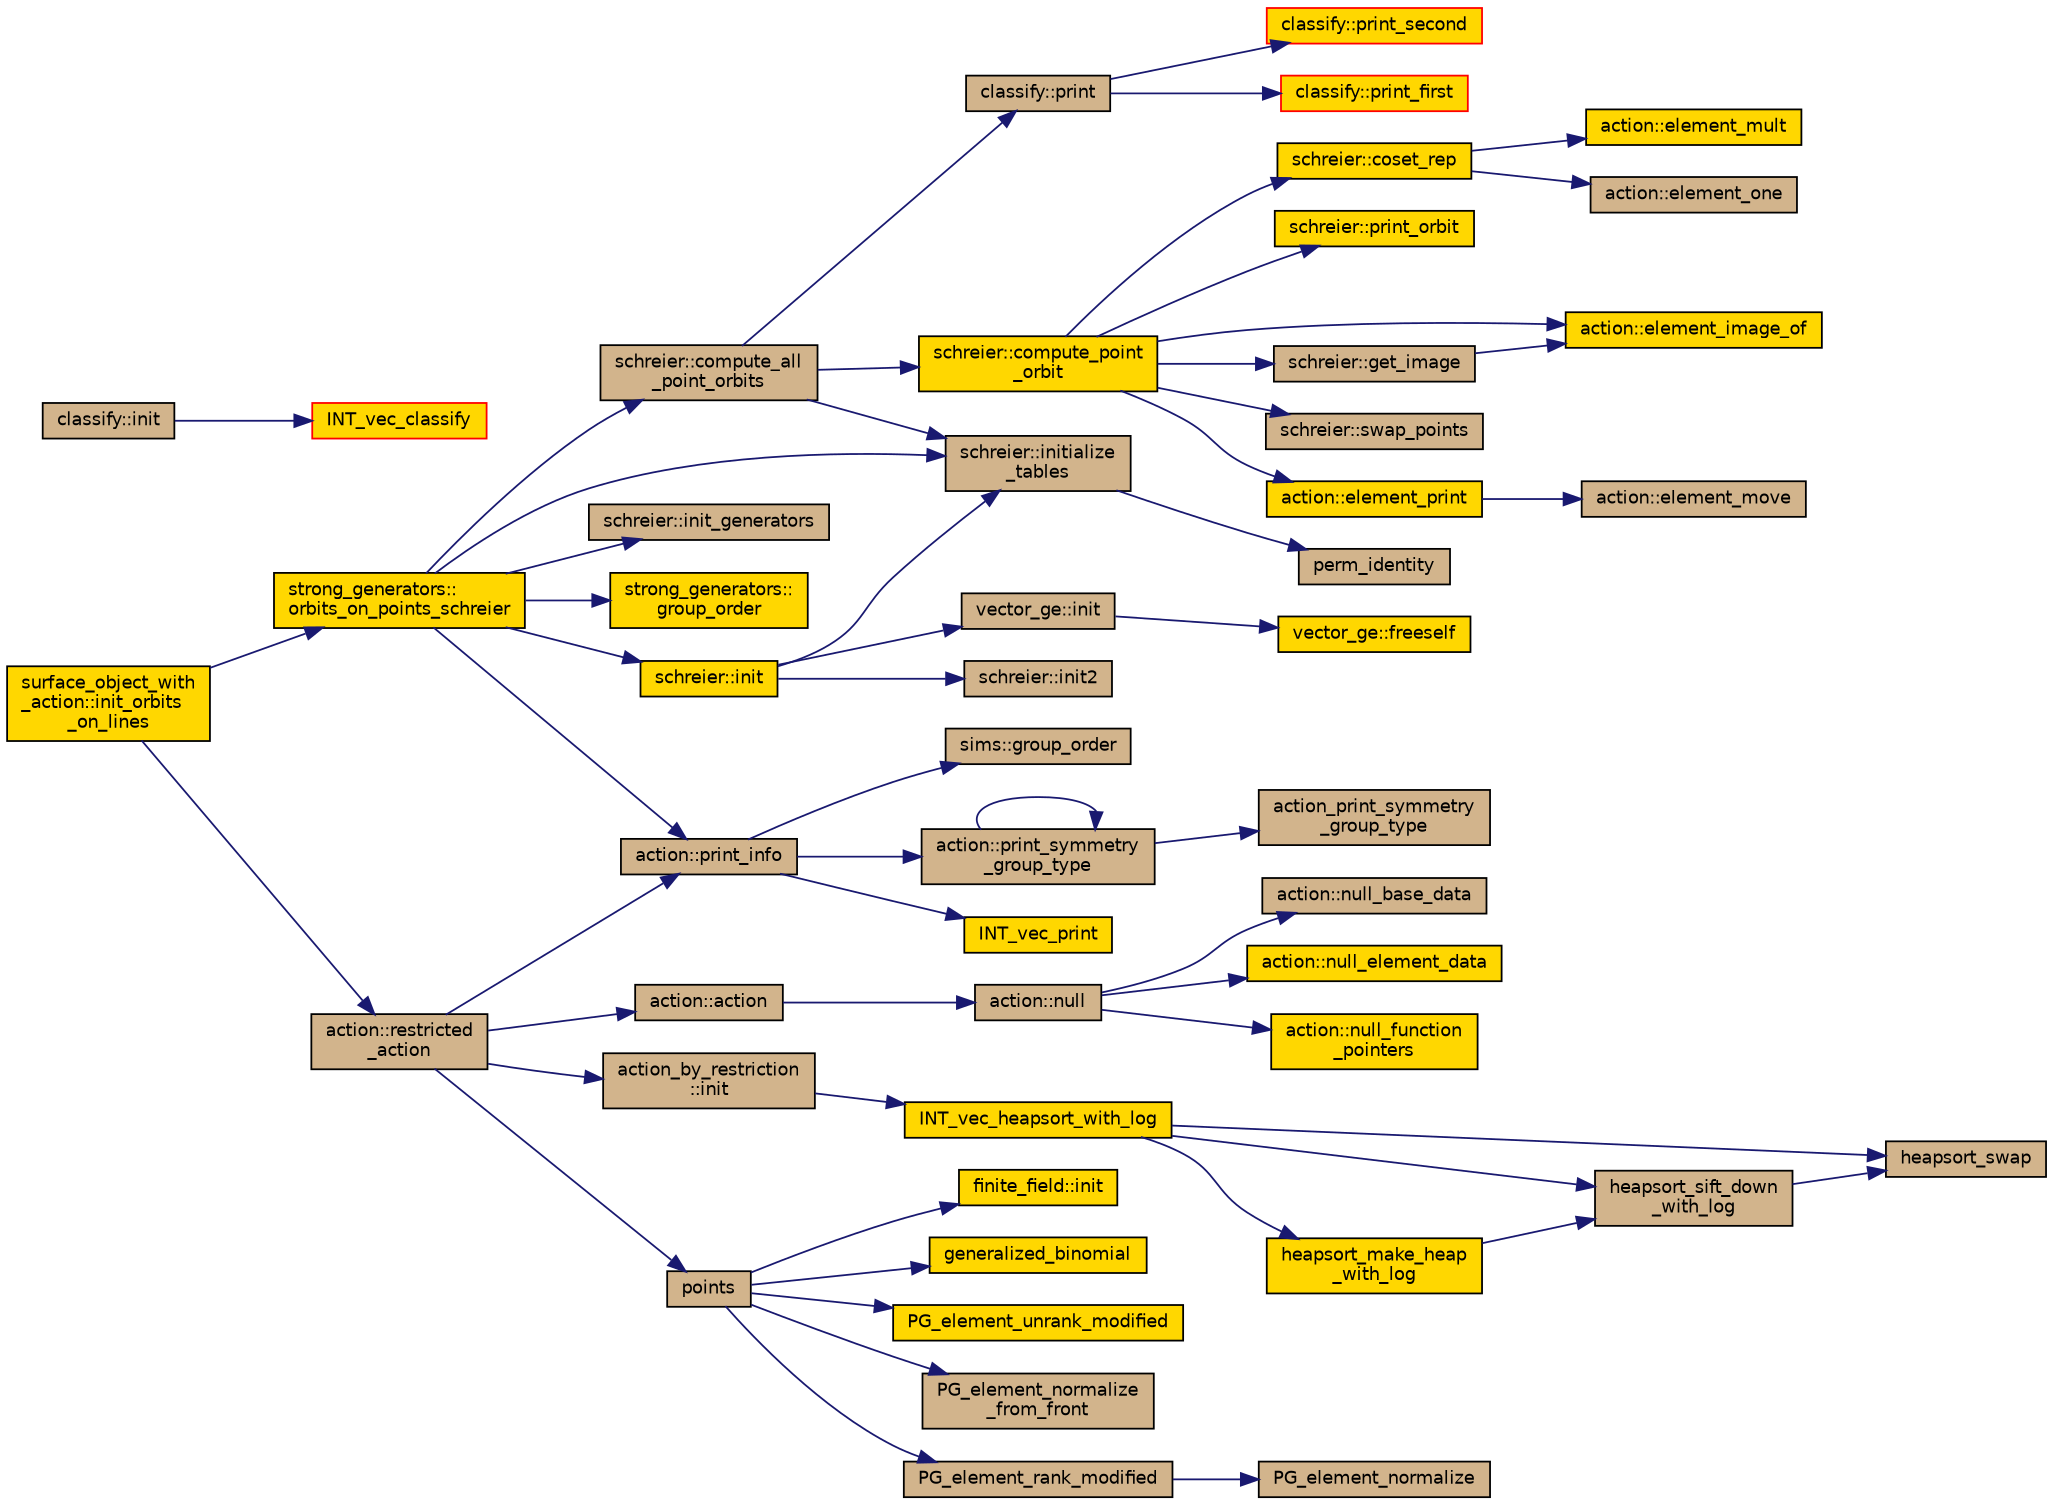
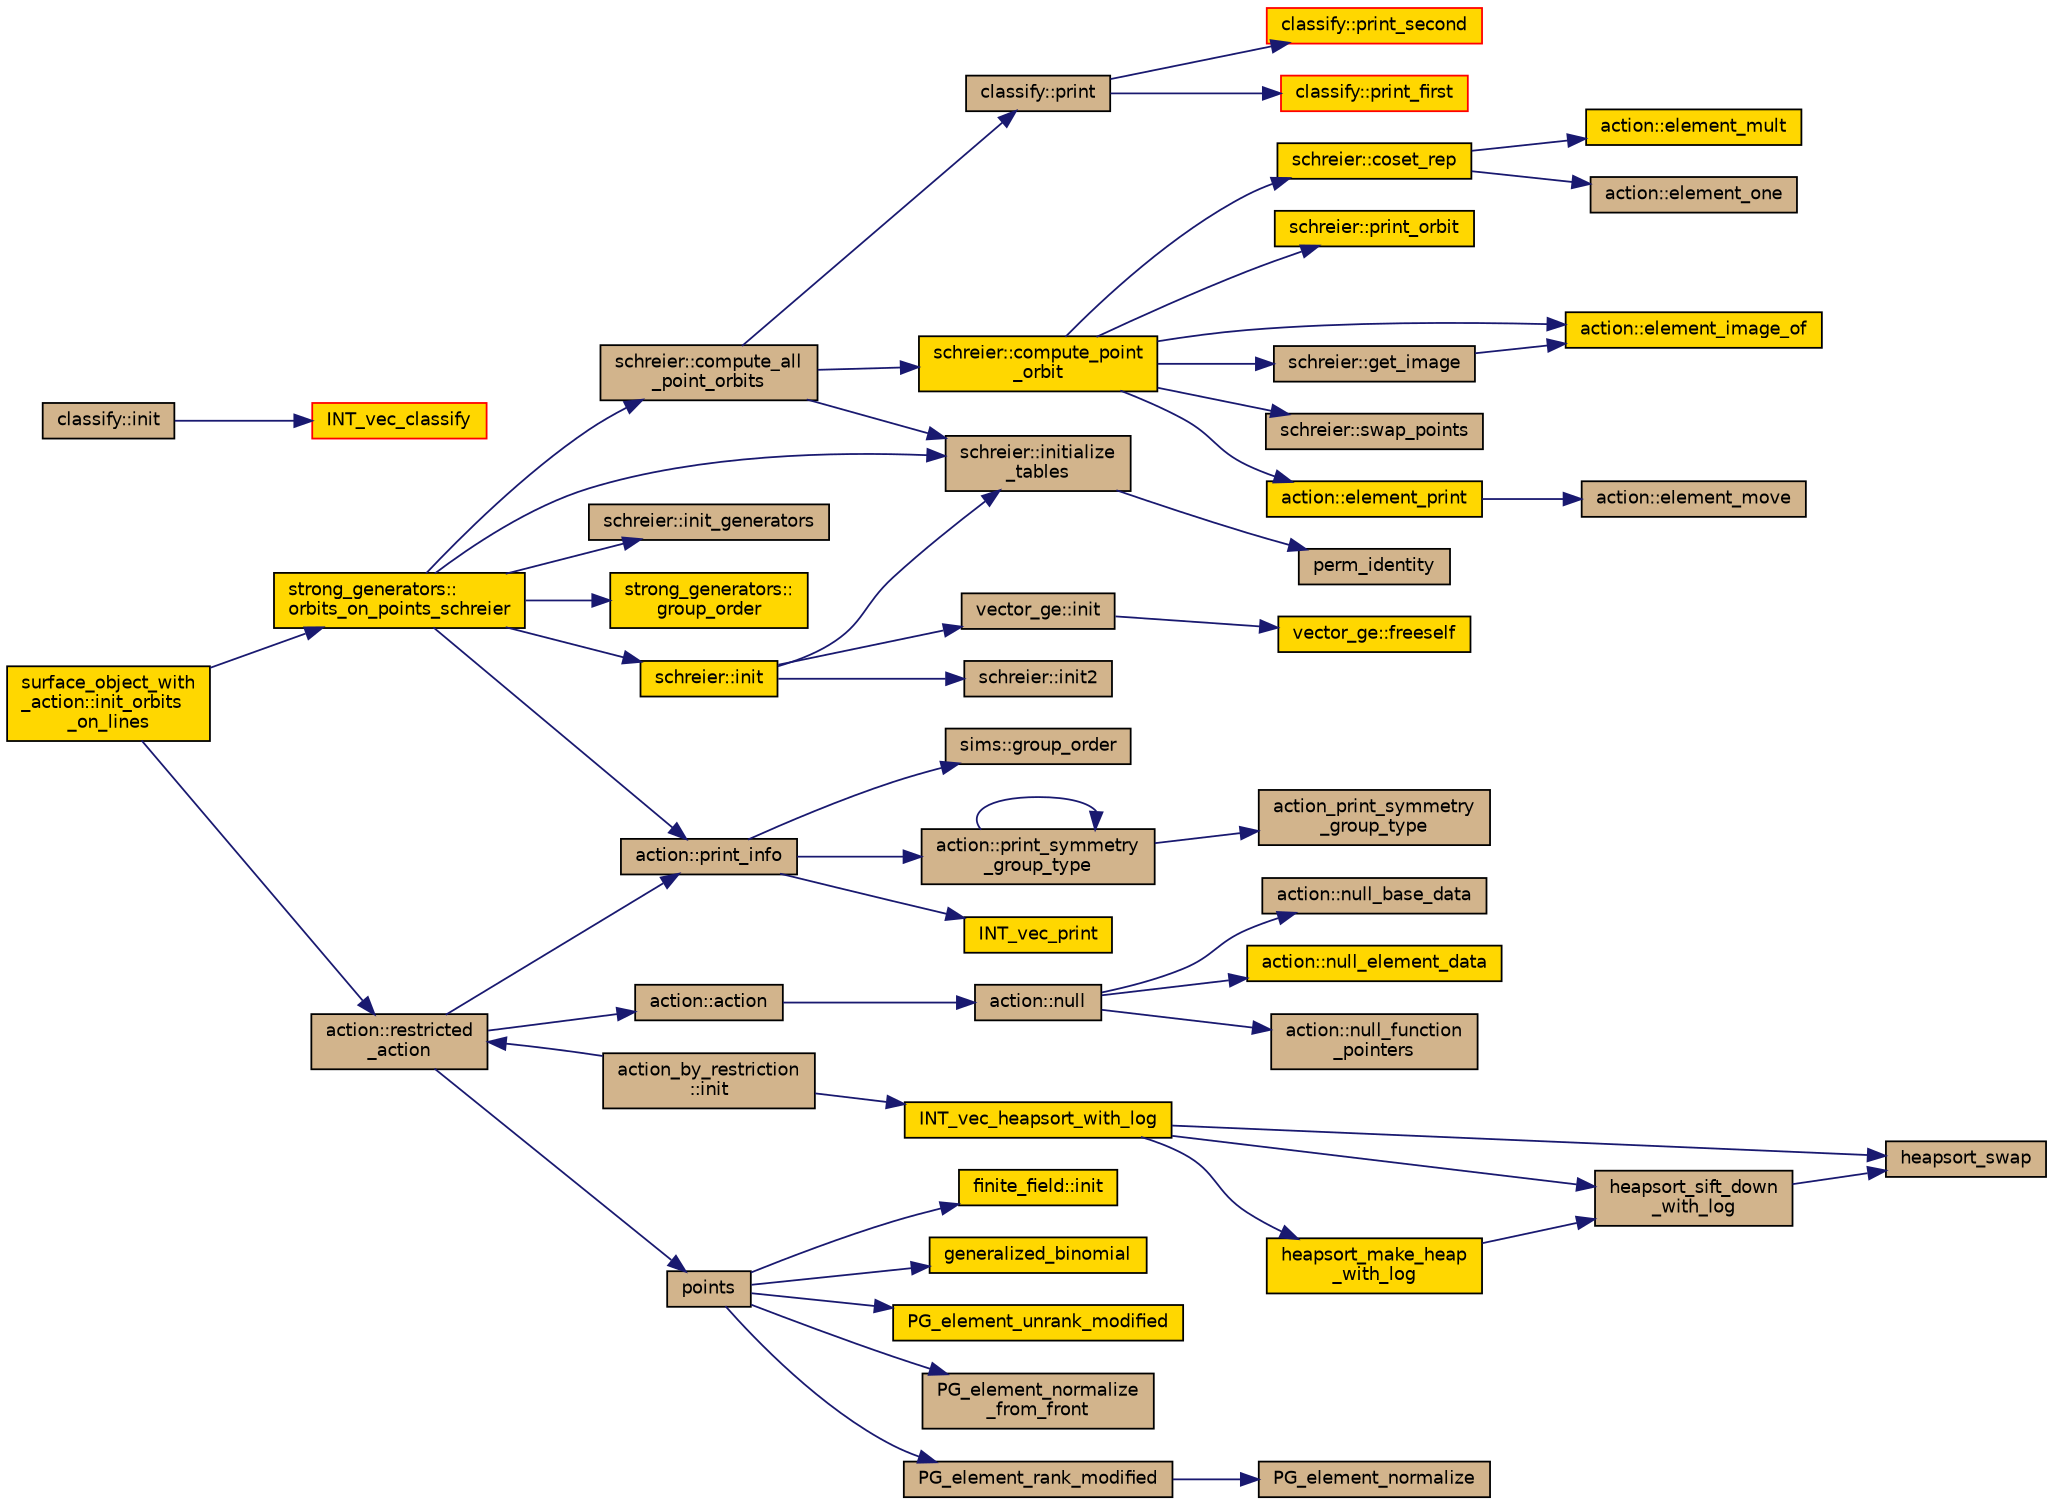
  digraph {
    rankdir=LR
    node [color=black fillcolor=tan fontname=Helvetica fontsize=10 shape=record style=filled]
    edge [color=midnightblue fontname=Helvetica fontsize=10 labelfontname=Helvetica labelfontsize=10 style=solid]
    n1 [fillcolor=gold fontcolor=black height=0.2 label="surface_object_with\l_action::init_orbits\l_on_lines" width=0.4]
    n2 [height=0.2 label="action::restricted\l_action" width=0.4]
    n3 [fillcolor=gold height=0.2 label="strong_generators::\lorbits_on_points_schreier" width=0.4]
    n4 [height=0.2 label="action::print_info" width=0.4]
    n5 [height=0.2 label="action::action" width=0.4]
    n6 [height=0.2 label="action_by_restriction\l::init" width=0.4]
    n7 [height=0.2 label=points width=0.4]
    n8 [fillcolor=gold height=0.2 label="strong_generators::\lgroup_order" width=0.4]
    n9 [fillcolor=gold height=0.2 label="schreier::init" width=0.4]
    n10 [height=0.2 label="schreier::initialize\l_tables" width=0.4]
    n11 [height=0.2 label="schreier::init_generators" width=0.4]
    n12 [height=0.2 label="schreier::compute_all\l_point_orbits" width=0.4]
    n13 [height=0.2 label="action::print_symmetry\l_group_type" width=0.4]
    n14 [fillcolor=gold height=0.2 label=INT_vec_print width=0.4]
    n15 [height=0.2 label="sims::group_order" width=0.4]
    n16 [height=0.2 label="action::null" width=0.4]
    n17 [fillcolor=gold height=0.2 label=INT_vec_heapsort_with_log width=0.4]
    n18 [fillcolor=gold height=0.2 label="finite_field::init" width=0.4]
    n19 [fillcolor=gold height=0.2 label=generalized_binomial width=0.4]
    n20 [fillcolor=gold height=0.2 label=PG_element_unrank_modified width=0.4]
    n21 [height=0.2 label="PG_element_normalize\l_from_front" width=0.4]
    n22 [height=0.2 label=PG_element_rank_modified width=0.4]
    n23 [height=0.2 label="action_print_symmetry\l_group_type" width=0.4]
    n24 [height=0.2 label="action::null_base_data" width=0.4]
    n25 [fillcolor=gold height=0.2 label="action::null_element_data" width=0.4]
-   n26 [fillcolor=gold height=0.2 label="action::null_function\l_pointers" width=0.4]
+   n26 [height=0.2 label="action::null_function\l_pointers" width=0.4]
    n27 [fillcolor=gold height=0.2 label="heapsort_make_heap\l_with_log" width=0.4]
    n28 [height=0.2 label="heapsort_sift_down\l_with_log" width=0.4]
    n29 [height=0.2 label=heapsort_swap width=0.4]
    n30 [height=0.2 label=PG_element_normalize width=0.4]
    n31 [height=0.2 label="vector_ge::init" width=0.4]
    n32 [height=0.2 label="schreier::init2" width=0.4]
    n33 [height=0.2 label=perm_identity width=0.4]
    n34 [fillcolor=gold height=0.2 label="schreier::compute_point\l_orbit" width=0.4]
    n35 [height=0.2 label="classify::print" width=0.4]
    n36 [fillcolor=gold height=0.2 label="vector_ge::freeself" width=0.4]
    n37 [height=0.2 label="schreier::swap_points" width=0.4]
    n38 [height=0.2 label="schreier::get_image" width=0.4]
    n39 [fillcolor=gold height=0.2 label="action::element_image_of" width=0.4]
    n40 [fillcolor=gold height=0.2 label="schreier::print_orbit" width=0.4]
    n41 [fillcolor=gold height=0.2 label="schreier::coset_rep" width=0.4]
    n42 [fillcolor=gold height=0.2 label="action::element_print" width=0.4]
    n43 [height=0.2 label="classify::init" width=0.4]
    n44 [color=red fillcolor=gold height=0.2 label=INT_vec_classify width=0.4]
    n45 [color=red fillcolor=gold height=0.2 label="classify::print_second" width=0.4]
    n46 [color=red fillcolor=gold height=0.2 label="classify::print_first" width=0.4]
    n47 [fillcolor=gold height=0.2 label="action::element_mult" width=0.4]
    n48 [height=0.2 label="action::element_one" width=0.4]
    n49 [height=0.2 label="action::element_move" width=0.4]
    n1 -> n2
    n1 -> n3
    n2 -> n4
    n2 -> n5
-   n2 -> n6
+   n6 -> n2
    n2 -> n7
    n3 -> n4
    n3 -> n8
    n3 -> n9
    n3 -> n10
    n3 -> n11
    n3 -> n12
    n4 -> n13
    n4 -> n14
    n4 -> n15
    n5 -> n16
    n6 -> n17
    n7 -> n18
    n7 -> n19
    n7 -> n20
    n7 -> n21
    n7 -> n22
    n9 -> n10
    n9 -> n31
    n9 -> n32
    n10 -> n33
    n12 -> n10
    n12 -> n34
    n12 -> n35
    n13 -> n13
    n13 -> n23
    n16 -> n24
    n16 -> n25
    n16 -> n26
    n17 -> n27
    n17 -> n28
    n17 -> n29
    n22 -> n30
    n27 -> n28
    n28 -> n29
    n31 -> n36
    n34 -> n37
    n34 -> n38
    n34 -> n39
    n34 -> n40
    n34 -> n41
    n34 -> n42
    n35 -> n45
    n35 -> n46
    n38 -> n39
    n41 -> n47
    n41 -> n48
    n42 -> n49
    n43 -> n44
  }
